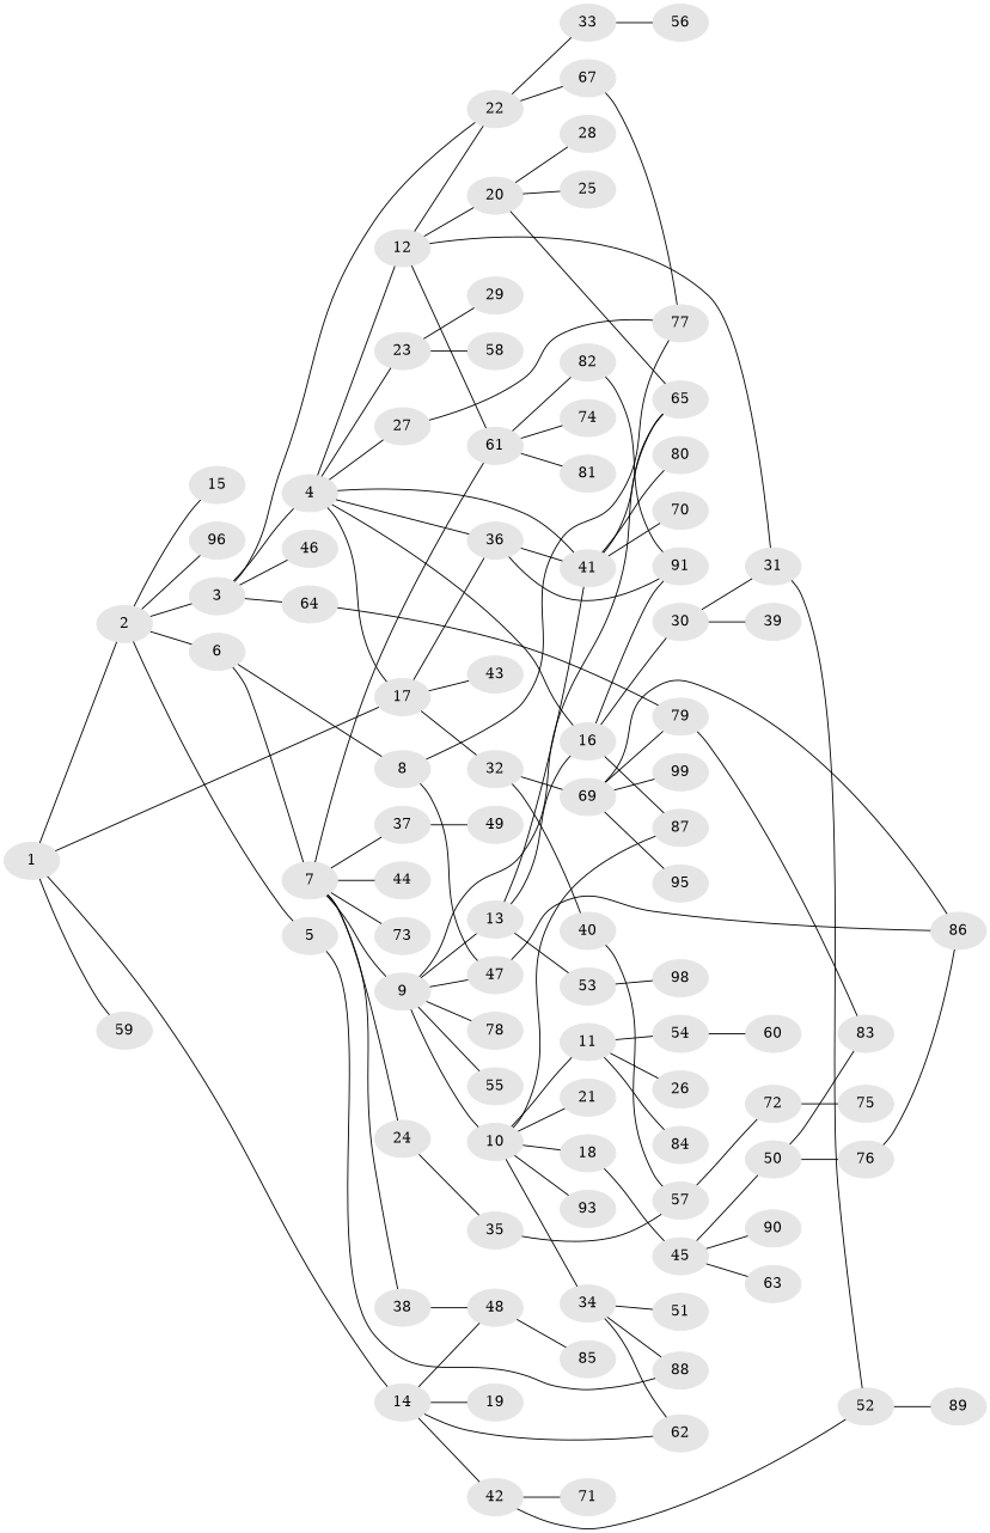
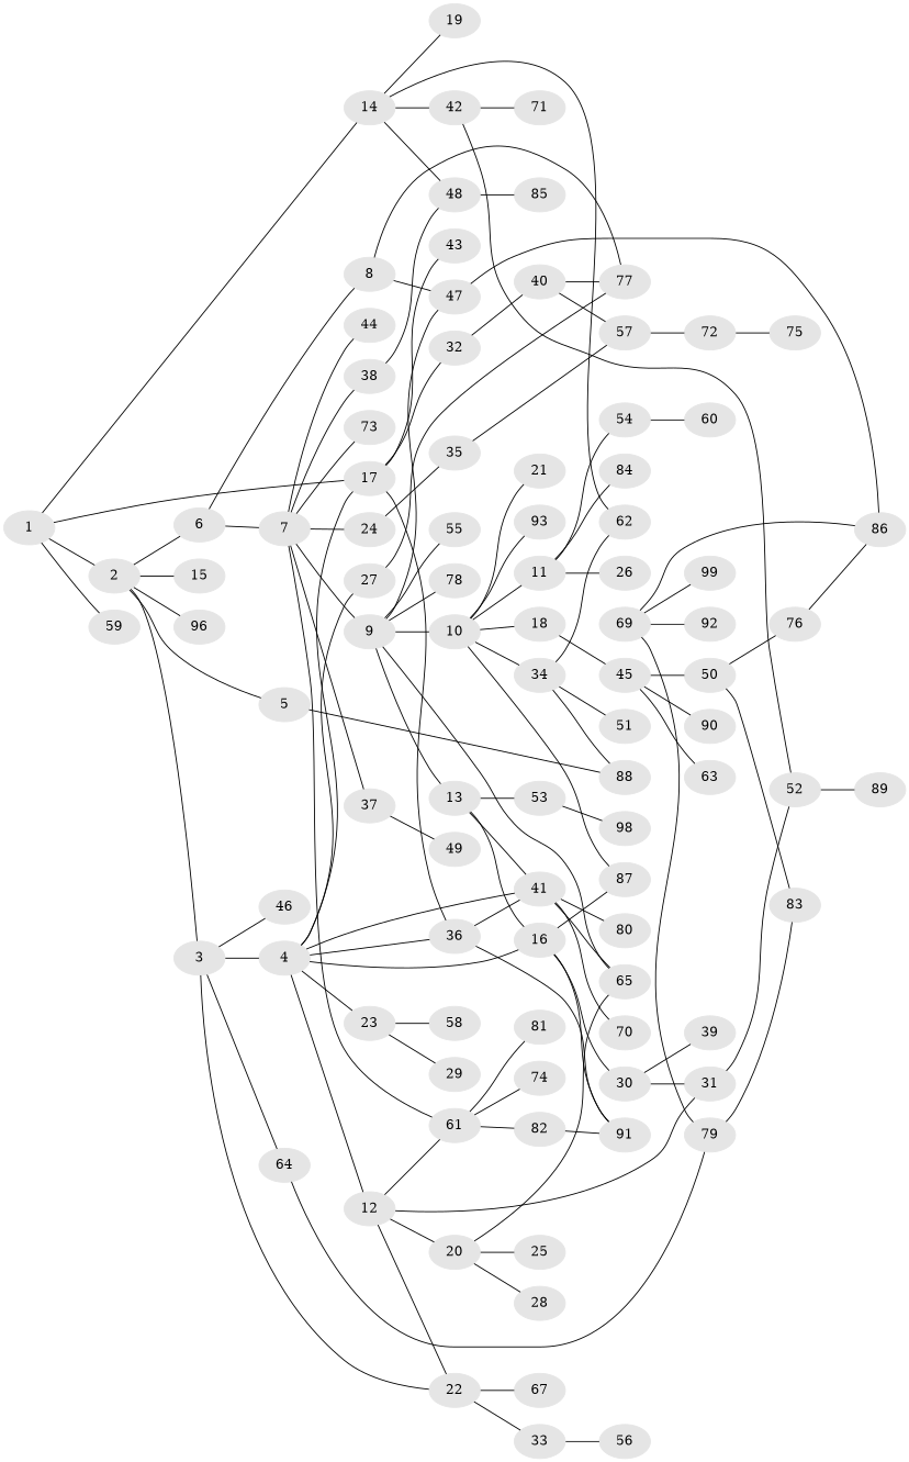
  graph {
    rankdir=LR
    node [color=gray90 style=filled]
    1
    2
    14
    17
    59
    3
    5
    6
    15
    n10 [label=96]
    19
    42
    48
    62
    36
    32
    43
    4
    22
    46
    64
    88
    7
    8
    12
    16
    23
    27
    41
    33
    67
    79
    61
    20
    31
    87
    30
    91
    29
    58
    77
    65
    70
    80
    9
    24
    37
    38
    44
    73
    47
    10
    13
    55
    78
    35
    49
    74
    81
    82
    86
    11
    18
    21
    34
    93
    53
    26
    54
    84
    45
    51
    60
    25
    28
    52
    n77 [label=98]
    71
    85
    39
    40
    69
    50
    90
    63
    56
    57
    89
    n89 [label=99]
-   95
+   95 [label=92]
    72
    76
    83
    75
    1 -- 2
    1 -- 14
    1 -- 17
    1 -- 59
    2 -- 3
    2 -- 5
    2 -- 6
    2 -- 15
    2 -- n10
    14 -- 19
    14 -- 42
    14 -- 48
    14 -- 62
    17 -- 36
    17 -- 32
    17 -- 43
    3 -- 4
    3 -- 22
    3 -- 46
    3 -- 64
    5 -- 88
    6 -- 7
    6 -- 8
    42 -- 52
    42 -- 71
    48 -- 85
    36 -- 41
    36 -- 91
    32 -- 40
-   32 -- 69
    4 -- 17
    4 -- 36
    4 -- 12
    4 -- 16
    4 -- 23
    4 -- 27
    4 -- 41
    22 -- 33
    22 -- 67
    64 -- 79
    7 -- 61
    7 -- 9
    7 -- 24
    7 -- 37
    7 -- 38
    7 -- 44
    7 -- 73
    8 -- 77
    8 -- 47
    12 -- 22
    12 -- 61
    12 -- 20
    12 -- 31
    16 -- 87
    16 -- 30
    16 -- 91
    23 -- 29
    23 -- 58
    27 -- 77
    41 -- 65
    41 -- 70
    41 -- 80
    33 -- 56
    79 -- 83
    61 -- 74
    61 -- 81
    61 -- 82
    20 -- 65
    20 -- 25
    20 -- 28
    31 -- 52
    30 -- 31
    30 -- 39
    9 -- 65
    9 -- 47
    9 -- 10
    9 -- 13
    9 -- 55
    9 -- 78
    24 -- 35
    37 -- 49
    38 -- 48
    47 -- 86
    10 -- 87
    10 -- 11
    10 -- 18
    10 -- 21
    10 -- 34
    10 -- 93
    13 -- 16
    13 -- 41
    13 -- 53
    35 -- 57
    82 -- 91
    11 -- 26
    11 -- 54
    11 -- 84
    18 -- 45
    34 -- 62
    34 -- 88
    34 -- 51
    53 -- n77
    54 -- 60
    45 -- 50
    45 -- 90
    45 -- 63
    52 -- 89
-   67 -- 77
+   40 -- 77
    40 -- 57
    69 -- 79
    69 -- 86
    69 -- n89
    69 -- 95
    50 -- 76
    50 -- 83
    57 -- 72
    72 -- 75
    76 -- 86
  }
